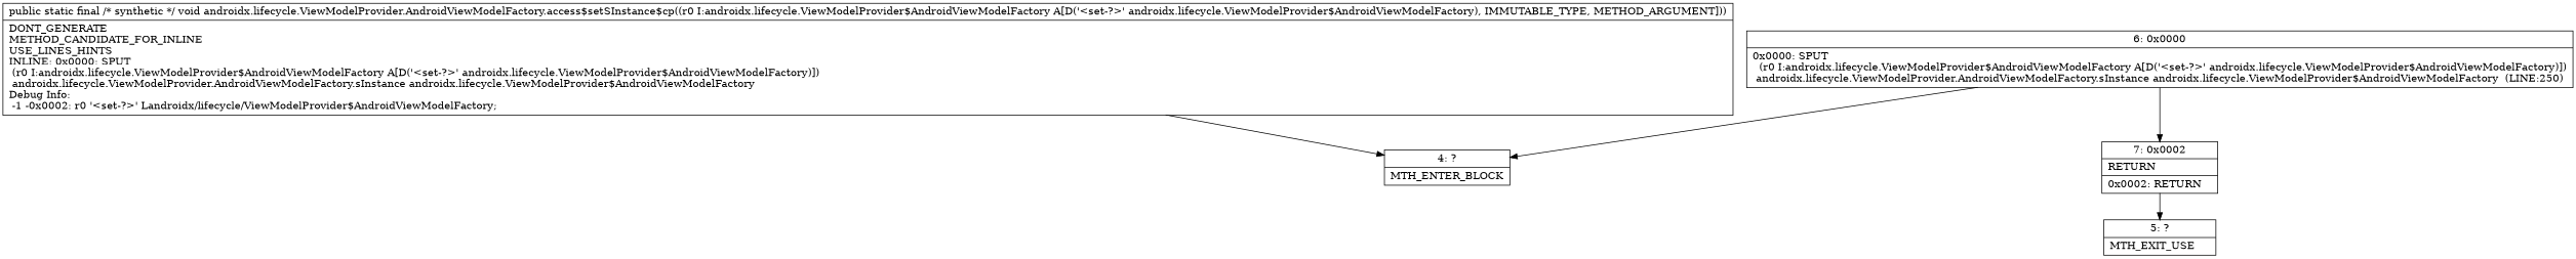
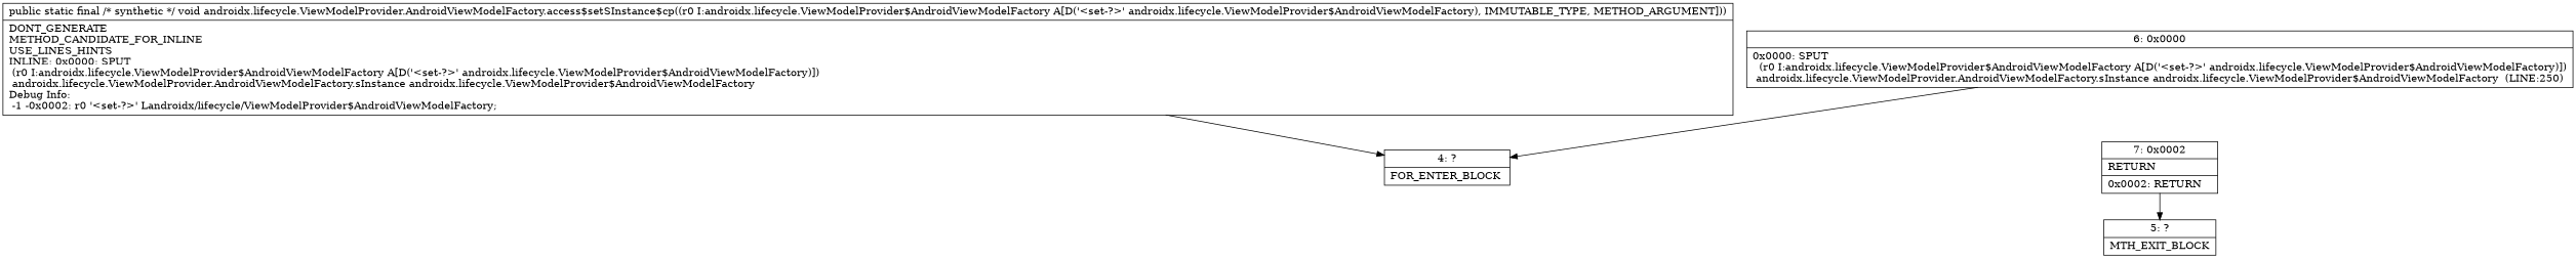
  digraph {
    node [shape=record]
-   n1 [label="{4\:\ ?|MTH_ENTER_BLOCK\l}"]
+   n1 [label="{4\:\ ?|FOR_ENTER_BLOCK\l}"]
    n2 [label="{6\:\ 0x0000|0x0000: SPUT  \l  (r0 I:androidx.lifecycle.ViewModelProvider$AndroidViewModelFactory A[D('\<set\-?\>' androidx.lifecycle.ViewModelProvider$AndroidViewModelFactory)])\l androidx.lifecycle.ViewModelProvider.AndroidViewModelFactory.sInstance androidx.lifecycle.ViewModelProvider$AndroidViewModelFactory  (LINE:250)\l}"]
    n3 [label="{7\:\ 0x0002|RETURN\l|0x0002: RETURN   \l}"]
-   n4 [label="{5\:\ ?|MTH_EXIT_USE\l}"]
+   n4 [label="{5\:\ ?|MTH_EXIT_BLOCK\l}"]
    n5 [label="{public static final \/* synthetic *\/ void androidx.lifecycle.ViewModelProvider.AndroidViewModelFactory.access$setSInstance$cp((r0 I:androidx.lifecycle.ViewModelProvider$AndroidViewModelFactory A[D('\<set\-?\>' androidx.lifecycle.ViewModelProvider$AndroidViewModelFactory), IMMUTABLE_TYPE, METHOD_ARGUMENT]))  | DONT_GENERATE\lMETHOD_CANDIDATE_FOR_INLINE\lUSE_LINES_HINTS\lINLINE: 0x0000: SPUT  \l  (r0 I:androidx.lifecycle.ViewModelProvider$AndroidViewModelFactory A[D('\<set\-?\>' androidx.lifecycle.ViewModelProvider$AndroidViewModelFactory)])\l androidx.lifecycle.ViewModelProvider.AndroidViewModelFactory.sInstance androidx.lifecycle.ViewModelProvider$AndroidViewModelFactory\lDebug Info:\l  \-1 \-0x0002: r0 '\<set\-?\>' Landroidx\/lifecycle\/ViewModelProvider$AndroidViewModelFactory;\l}"]
    n2 -> n1
-   n2 -> n3
    n3 -> n4
    n5 -> n1
  }
